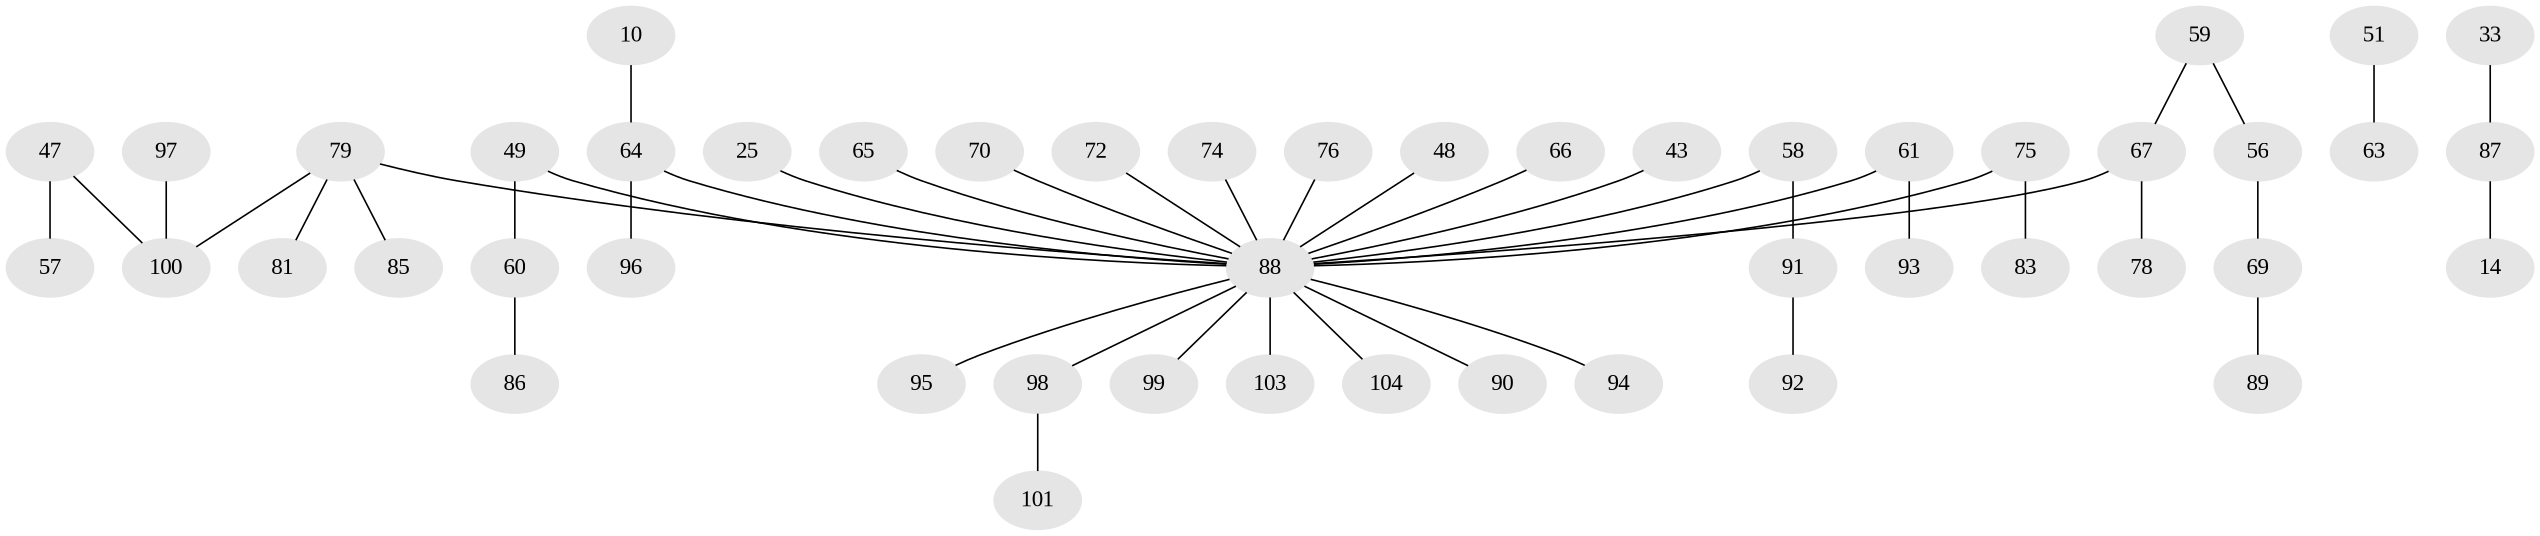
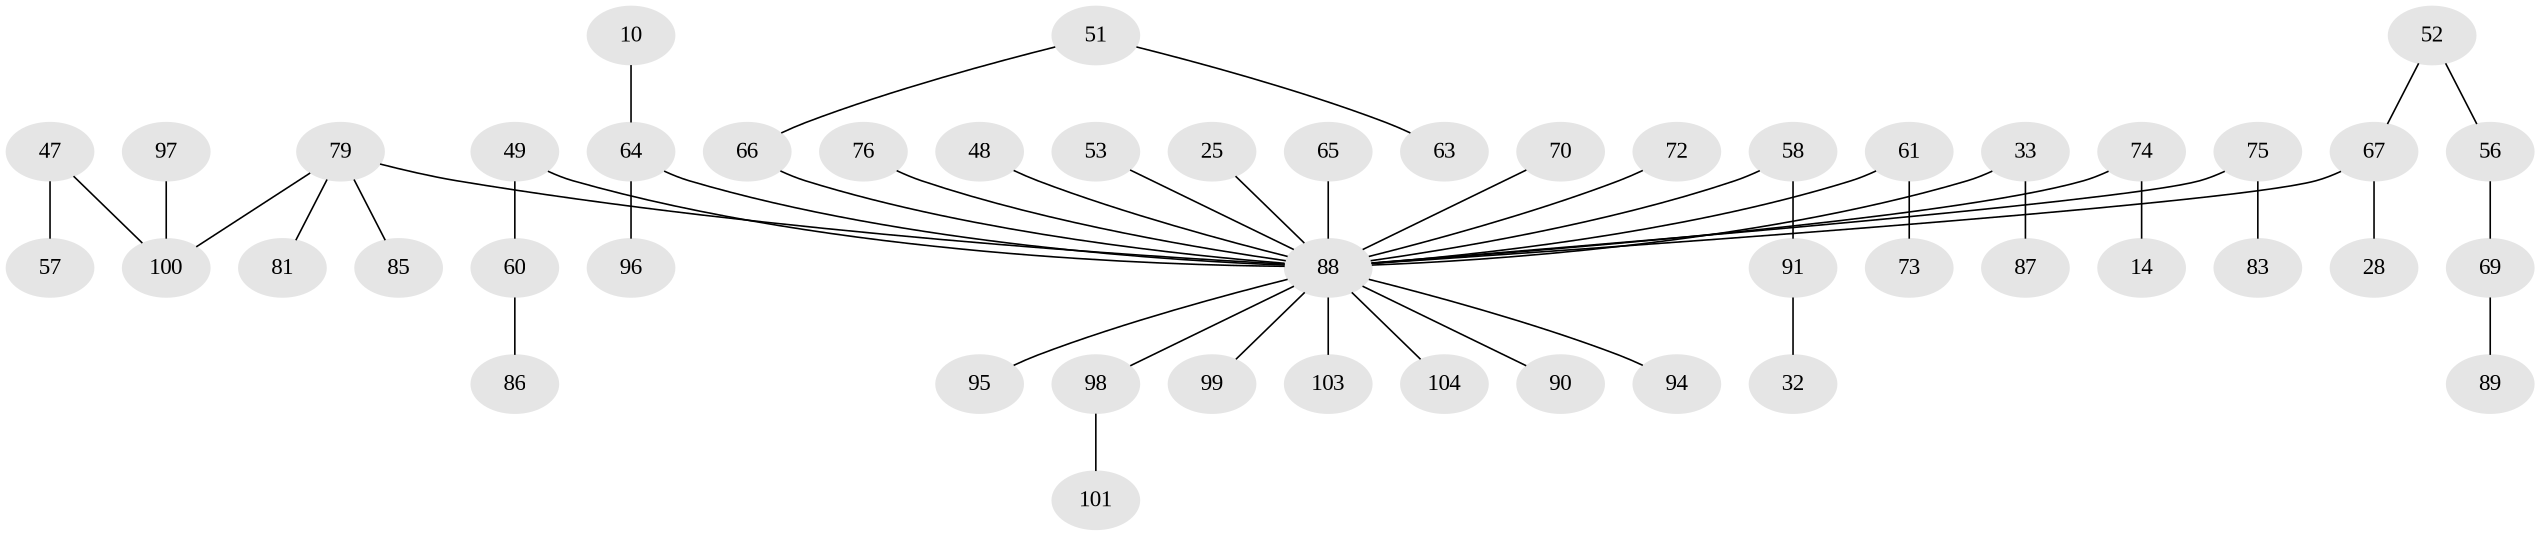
  graph {
    fontname="Liberation Serif"
    node [color=gray90 fontname="Liberation Serif" style=filled]
    edge [fontname="Liberation Serif"]
    47
    57
    100 [super="+14"]
    97 [super="+41"]
    88 [super="+8+15+68"]
    90
    94
    95
    98 [super="+26"]
    99 [super="+44"]
    103
    104
    48
    49
    60
    86
    64 [super="+46"]
    96
    n19 [label=10]
    51
    63
    66 [super="+27+31"]
-   52 [label=59]
+   52
    56
    67 [super="+45"]
    69
-   78
-   53 [label=43]
+   78 [label=28]
+   53
    n29 [label=25]
    89
    58
    91
-   92
+   92 [label=32]
    61
-   93
+   93 [label=73]
    65
    70
    72
    n39 [label=33 super="+1+29+38+59"]
    87
    74
    n42 [label=14]
    75
    83
    76
    79 [super="+12+42+54+71+77"]
    81
    85
    101
    47 -- 57
    47 -- 100
    97 -- 100
    88 -- 90
    88 -- 94
    88 -- 95
    88 -- 98
    88 -- 99
    88 -- 103
    88 -- 104
    98 -- 101
    48 -- 88
    49 -- 88
    49 -- 60
    60 -- 86
    64 -- 88
    64 -- 96
    n19 -- 64
    51 -- 63
+   51 -- 66
    66 -- 88
    52 -- 56
    52 -- 67
    56 -- 69
    67 -- 88
    67 -- 78
    69 -- 89
    53 -- 88
    n29 -- 88
    58 -- 88
    58 -- 91
    91 -- 92
    61 -- 88
    61 -- 93
    65 -- 88
    70 -- 88
    72 -- 88
+   n39 -- 88
    n39 -- 87
    74 -- 88
-   87 -- n42
+   74 -- n42
    75 -- 88
    75 -- 83
    76 -- 88
    79 -- 100
    79 -- 88
    79 -- 81
    79 -- 85
  }
